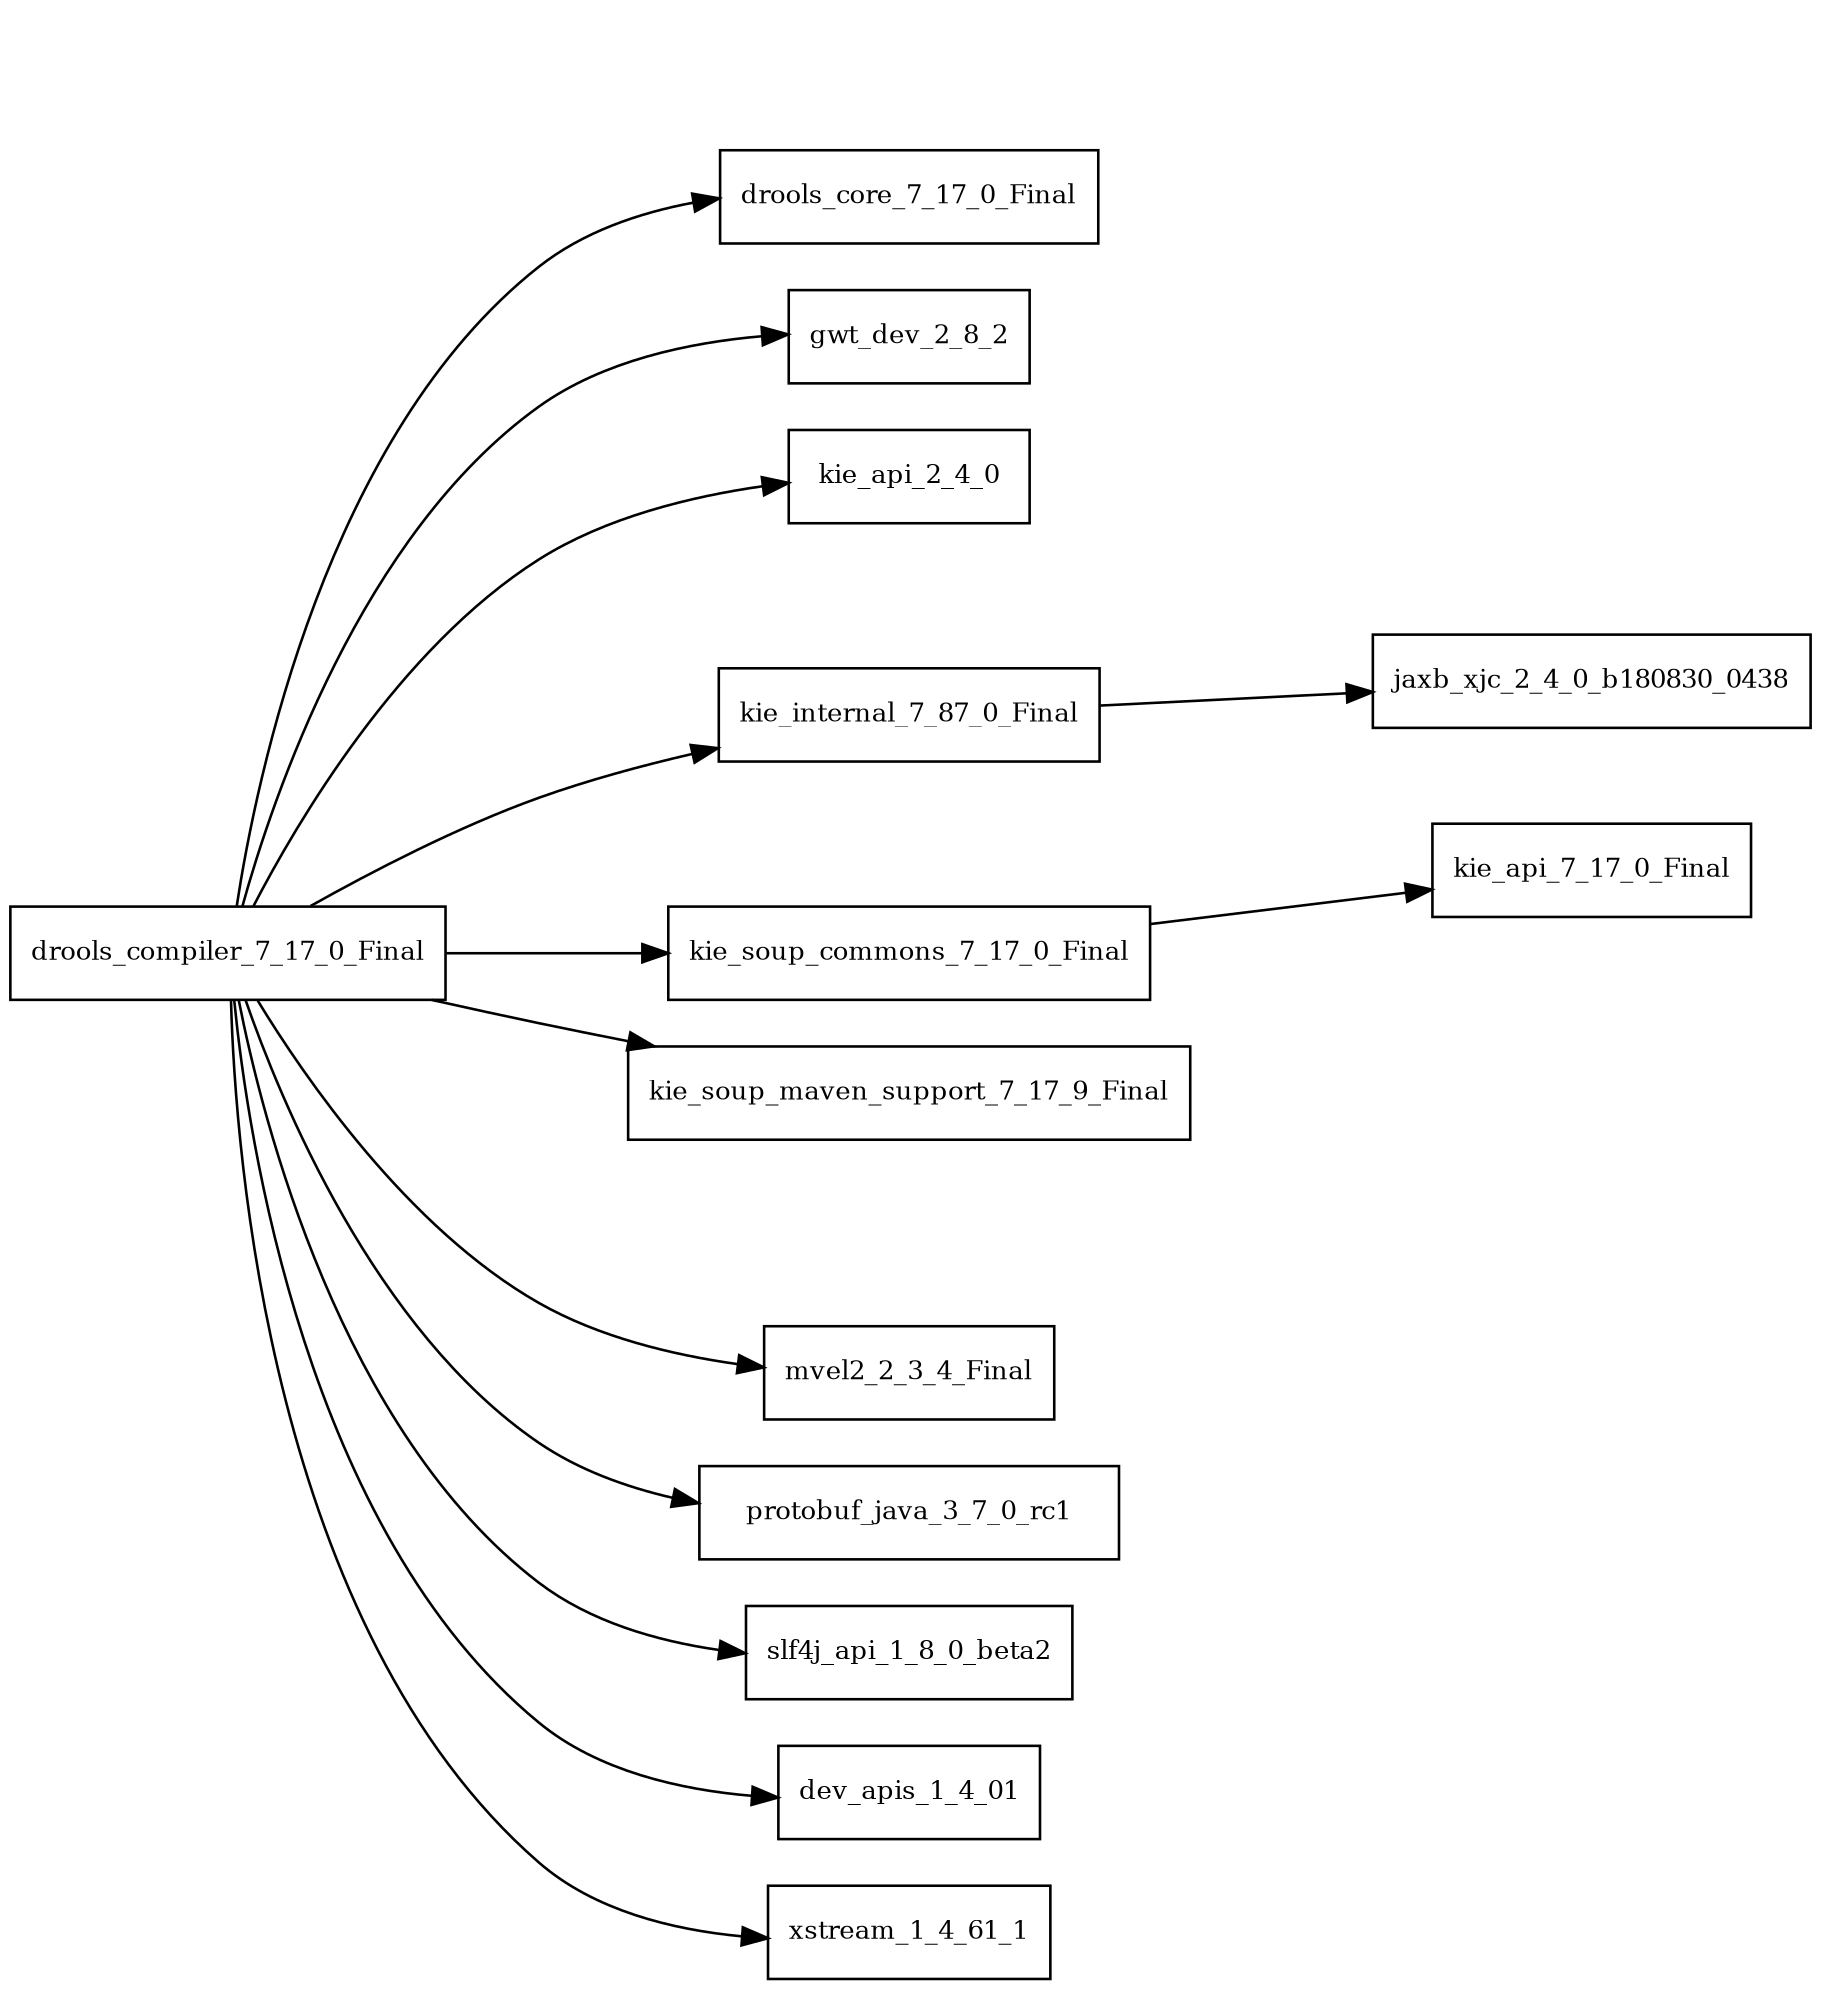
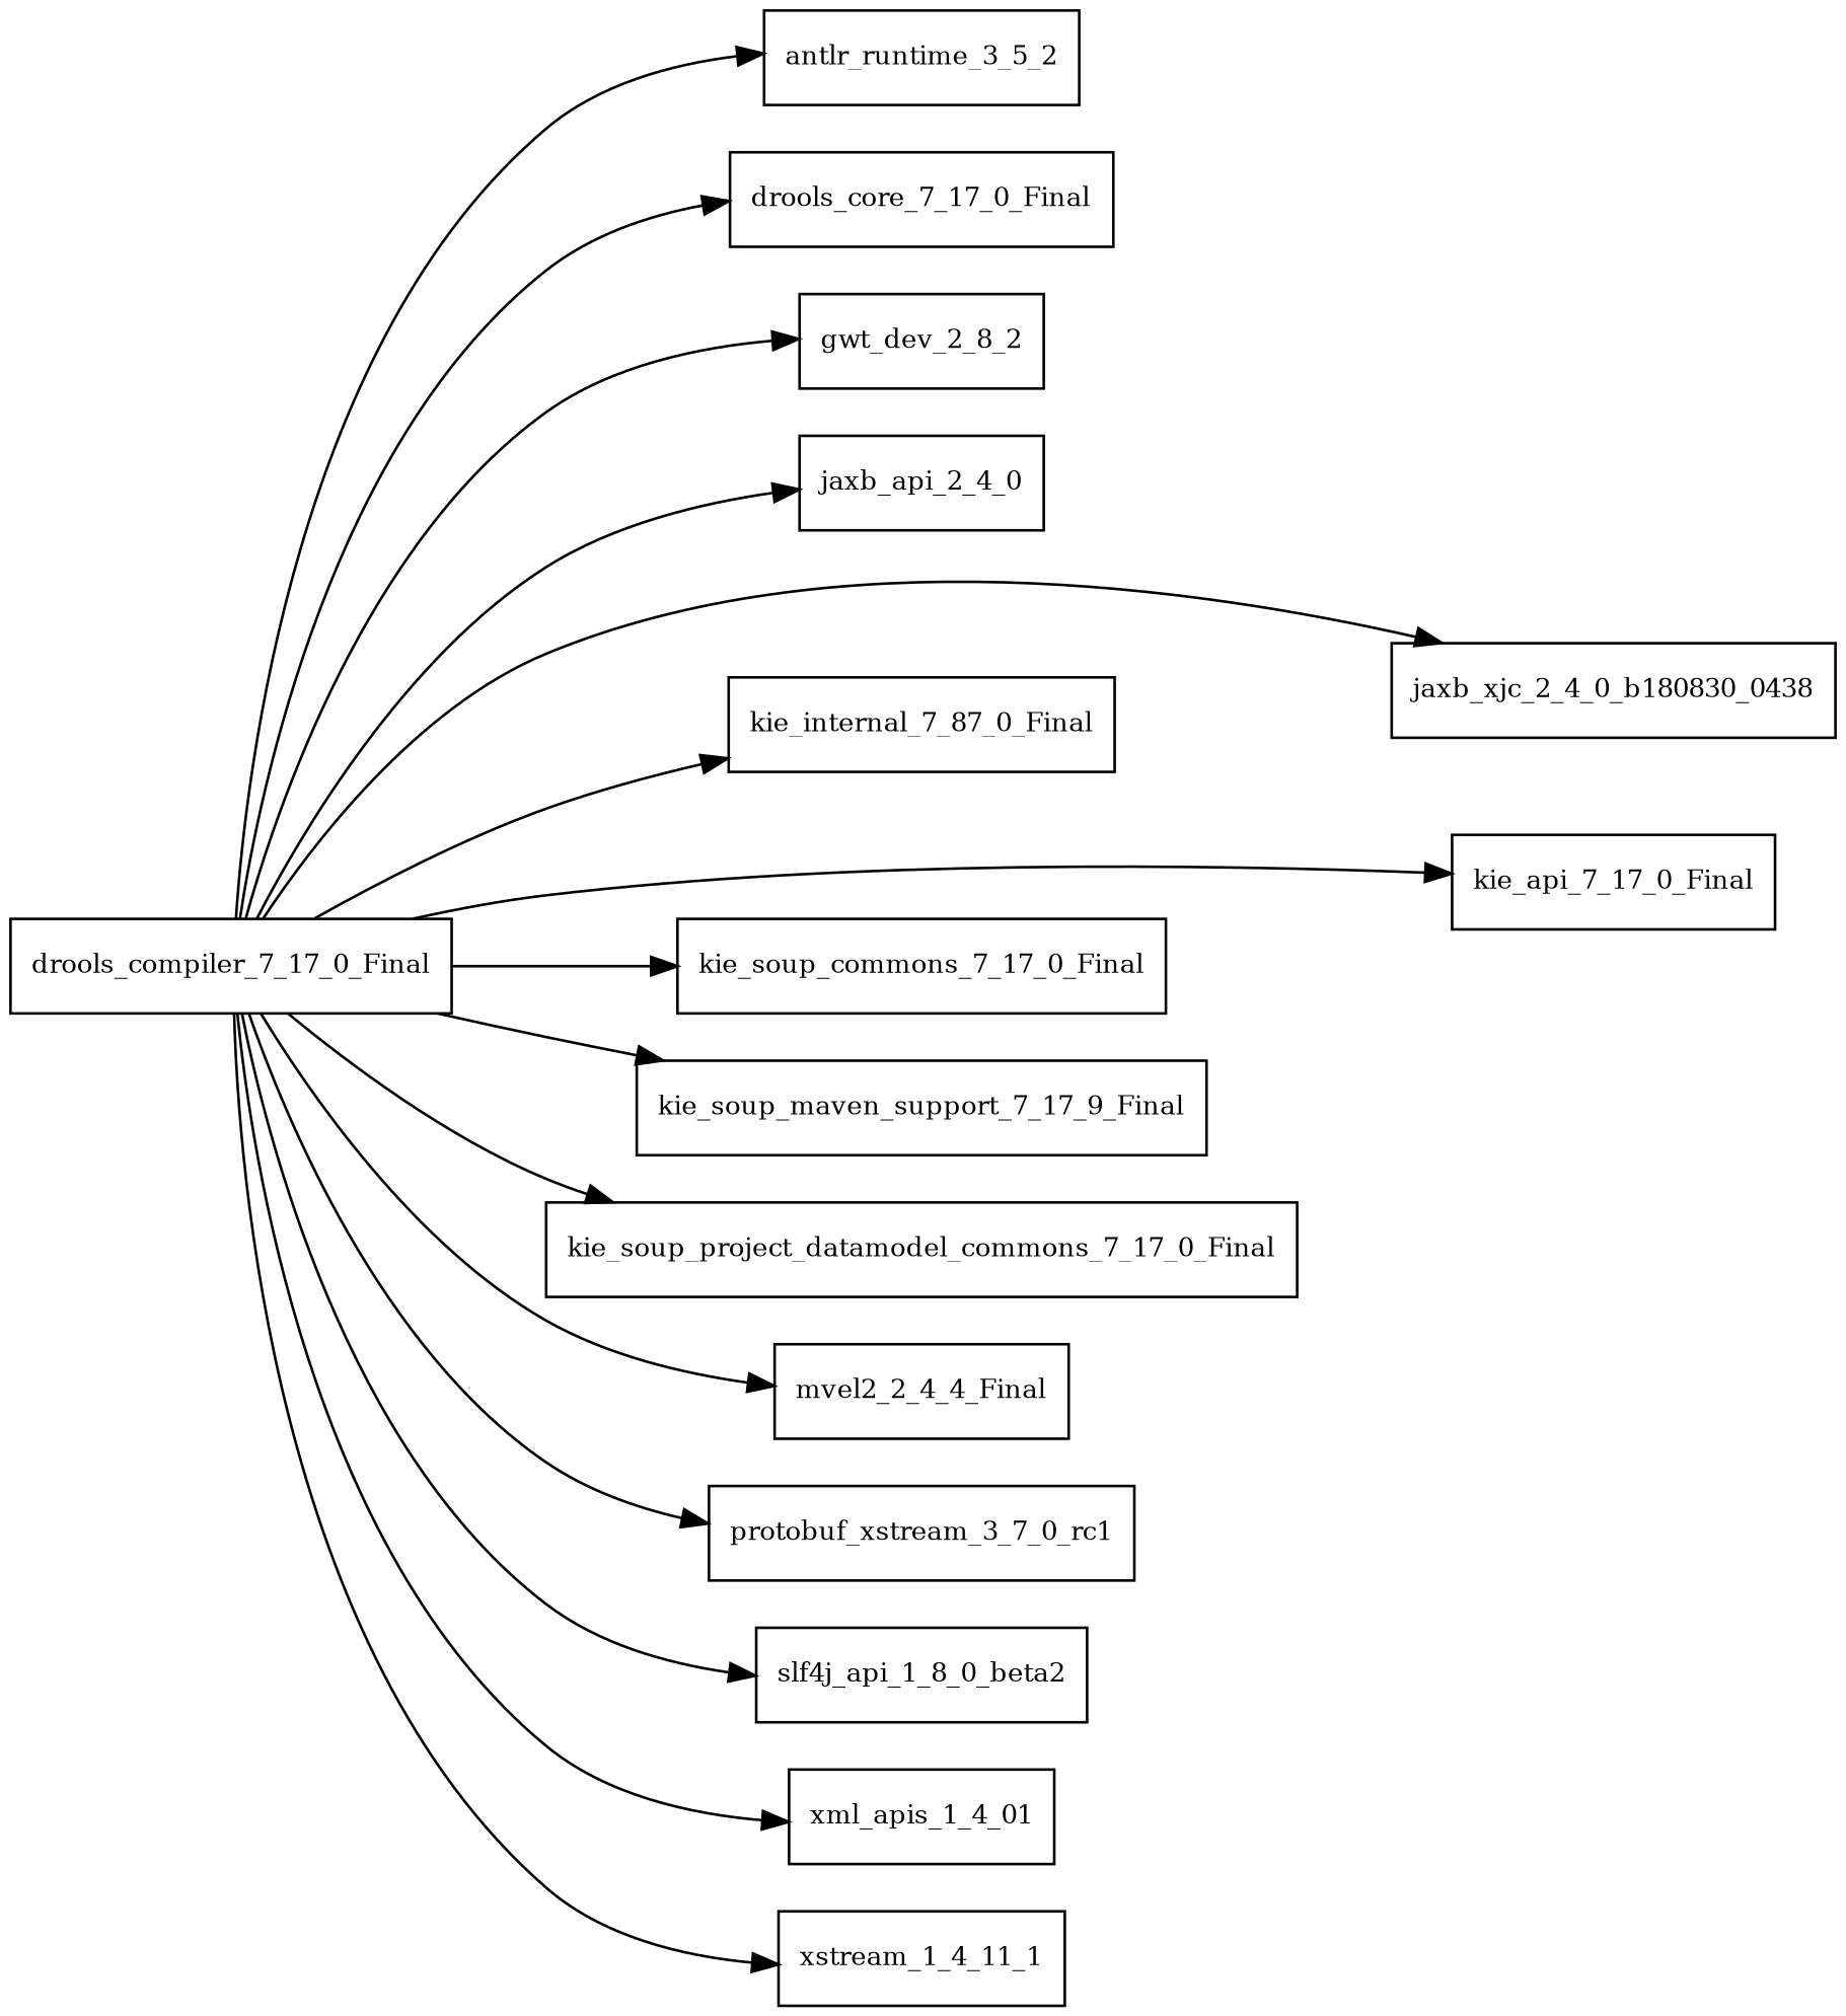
  digraph {
    rankdir=LR
    node [fontsize=10.0 shape=box]
    drools_compiler_7_17_0_Final
+   antlr_runtime_3_5_2
    drools_core_7_17_0_Final
    gwt_dev_2_8_2
-   jaxb_api_2_4_0 [label=kie_api_2_4_0]
+   jaxb_api_2_4_0
    jaxb_xjc_2_4_0_b180830_0438
    kie_api_7_17_0_Final
    n8 [label=kie_internal_7_87_0_Final]
    kie_soup_commons_7_17_0_Final
    n10 [label=kie_soup_maven_support_7_17_9_Final]
-   mvel2_2_4_4_Final [label=mvel2_2_3_4_Final]
-   protobuf_java_3_7_0_rc1
+   kie_soup_project_datamodel_commons_7_17_0_Final
+   mvel2_2_4_4_Final
+   protobuf_java_3_7_0_rc1 [label=protobuf_xstream_3_7_0_rc1]
    slf4j_api_1_8_0_beta2
-   xml_apis_1_4_01 [label=dev_apis_1_4_01]
-   xstream_1_4_11_1 [label=xstream_1_4_61_1]
+   xml_apis_1_4_01
+   xstream_1_4_11_1
+   drools_compiler_7_17_0_Final -> antlr_runtime_3_5_2
    drools_compiler_7_17_0_Final -> drools_core_7_17_0_Final
    drools_compiler_7_17_0_Final -> gwt_dev_2_8_2
    drools_compiler_7_17_0_Final -> jaxb_api_2_4_0
-   n8 -> jaxb_xjc_2_4_0_b180830_0438
-   kie_soup_commons_7_17_0_Final -> kie_api_7_17_0_Final
+   drools_compiler_7_17_0_Final -> jaxb_xjc_2_4_0_b180830_0438
+   drools_compiler_7_17_0_Final -> kie_api_7_17_0_Final
    drools_compiler_7_17_0_Final -> n8
    drools_compiler_7_17_0_Final -> kie_soup_commons_7_17_0_Final
    drools_compiler_7_17_0_Final -> n10
+   drools_compiler_7_17_0_Final -> kie_soup_project_datamodel_commons_7_17_0_Final
    drools_compiler_7_17_0_Final -> mvel2_2_4_4_Final
    drools_compiler_7_17_0_Final -> protobuf_java_3_7_0_rc1
    drools_compiler_7_17_0_Final -> slf4j_api_1_8_0_beta2
    drools_compiler_7_17_0_Final -> xml_apis_1_4_01
    drools_compiler_7_17_0_Final -> xstream_1_4_11_1
  }
